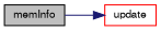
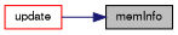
  digraph {
    rankdir=LR
    node [fontname=FreeSans fontsize=10 shape=record]
    n1 [color=black fillcolor=grey75 fontcolor=black height=0.2 label=memInfo style=filled width=0.4]
    n2 [color=red height=0.2 label=update width=0.4]
-   n1 -> n2 [color=midnightblue fontname=FreeSans fontsize=10 labelfontname=FreeSans labelfontsize=10 style=solid]
+   n2 -> n1 [color=midnightblue fontname=FreeSans fontsize=10 labelfontname=FreeSans labelfontsize=10 style=solid]
  }
